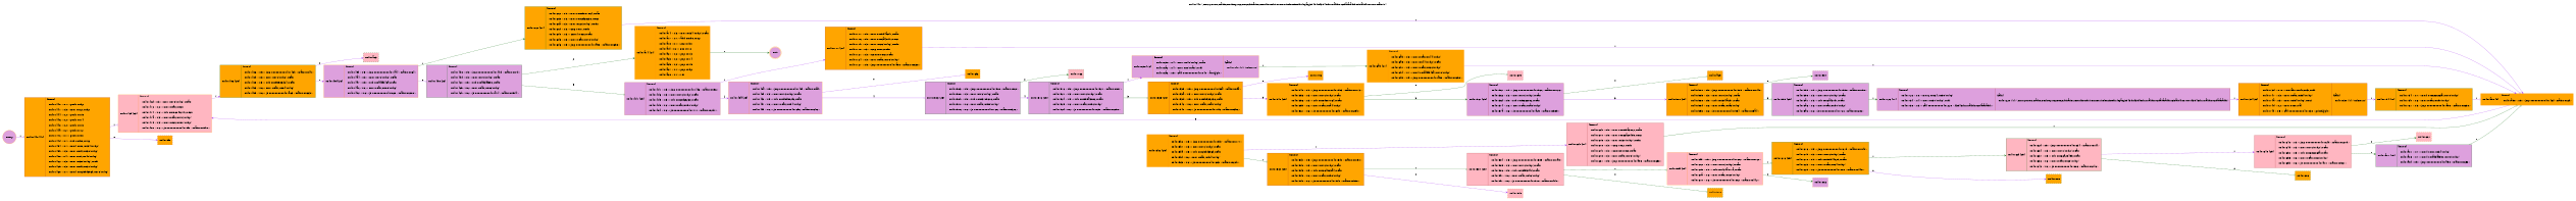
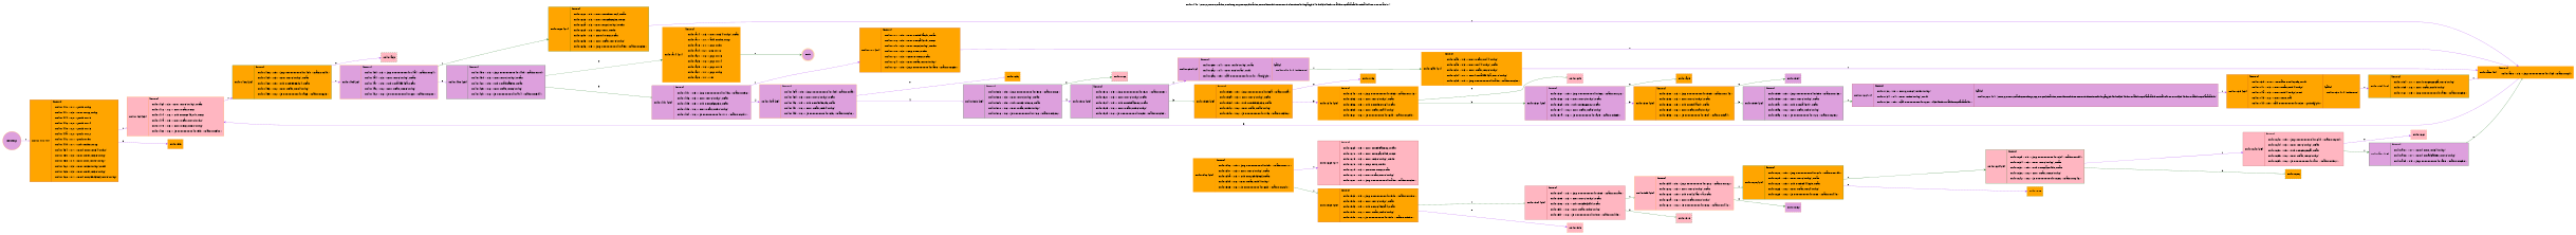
  digraph {
    label="0x401440 (/mnt/c/Users/mathe/Desktop/tcc/POCII/binaries/extr_linuxdriversnetwirelessinteliwlegacy3945.h_il3945_hw_valid_rtc_data_addr_Final-ollvm.out::main(0))"
    labelloc=t
    rankdir=LR
    node [color=brown fillcolor=orange shape=record style=filled]
    edge [arrowhead=vee color=purple]
-   Entry [color=darkorange fillcolor=plum height=0.3 shape=circle width=0.3]
+   Entry [color=darkorange fillcolor=plum height=0.3 shape=circle width=0.3 label=Desktop]
    n2 [label="{\n     0x401440 [47]\l\n     | [instrs]\l\n     &nbsp;&nbsp;0x401440 \<+1\>: push %rbp\l\n     &nbsp;&nbsp;0x401441 \<+3\>: mov %rsp,%rbp\l\n     &nbsp;&nbsp;0x401444 \<+2\>: push %r15\l\n     &nbsp;&nbsp;0x401446 \<+2\>: push %r14\l\n     &nbsp;&nbsp;0x401448 \<+2\>: push %r13\l\n     &nbsp;&nbsp;0x40144a \<+2\>: push %r12\l\n     &nbsp;&nbsp;0x40144c \<+1\>: push %rbx\l\n     &nbsp;&nbsp;0x40144d \<+7\>: sub $0xb8,%rsp\l\n     &nbsp;&nbsp;0x401454 \<+7\>: movl $0x0,-0x34(%rbp)\l\n     &nbsp;&nbsp;0x40145b \<+3\>: mov %edi,-0x38(%rbp)\l\n     &nbsp;&nbsp;0x40145e \<+4\>: mov %rsi,-0x40(%rbp)\l\n     &nbsp;&nbsp;0x401462 \<+3\>: mov -0x38(%rbp),%edi\l\n     &nbsp;&nbsp;0x401465 \<+3\>: mov %edi,-0x30(%rbp)\l\n     &nbsp;&nbsp;0x401468 \<+7\>: movl $0x25bd396f,-0x78(%rbp)\l\n  }"]
    n3 [color=darkorange fillcolor=lightpink label="{\n     0x40146f [23]\l\n     | [instrs]\l\n     &nbsp;&nbsp;0x40146f \<+3\>: mov -0x78(%rbp),%eax\l\n     &nbsp;&nbsp;0x401472 \<+2\>: mov %eax,%ecx\l\n     &nbsp;&nbsp;0x401474 \<+6\>: sub $0x8604b27b,%ecx\l\n     &nbsp;&nbsp;0x40147a \<+3\>: mov %eax,-0x7c(%rbp)\l\n     &nbsp;&nbsp;0x40147d \<+3\>: mov %ecx,-0x80(%rbp)\l\n     &nbsp;&nbsp;0x401480 \<+6\>: je 00000000004019f0 \<main+0x5b0\>\l\n  }"]
    n4 [label="{\n     0x4019f0\l\n  }" style="dashed,filled"]
    n5 [color=darkgreen label="{\n     0x401486 [25]\l\n     | [instrs]\l\n     &nbsp;&nbsp;0x401486 \<+5\>: jmp 000000000040148b \<main+0x4b\>\l\n     &nbsp;&nbsp;0x40148b \<+3\>: mov -0x7c(%rbp),%eax\l\n     &nbsp;&nbsp;0x40148e \<+5\>: sub $0x999e3d24,%eax\l\n     &nbsp;&nbsp;0x401493 \<+6\>: mov %eax,-0x84(%rbp)\l\n     &nbsp;&nbsp;0x401499 \<+6\>: je 0000000000401a63 \<main+0x623\>\l\n  }"]
    n6 [color=darkgreen fillcolor=lightpink label="{\n     0x401a63\l\n  }" style="dashed,filled"]
    n7 [color=darkorange fillcolor=plum label="{\n     0x40149f [25]\l\n     | [instrs]\l\n     &nbsp;&nbsp;0x40149f \<+5\>: jmp 00000000004014a4 \<main+0x64\>\l\n     &nbsp;&nbsp;0x4014a4 \<+3\>: mov -0x7c(%rbp),%eax\l\n     &nbsp;&nbsp;0x4014a7 \<+5\>: sub $0xa4ffb43a,%eax\l\n     &nbsp;&nbsp;0x4014ac \<+6\>: mov %eax,-0x88(%rbp)\l\n     &nbsp;&nbsp;0x4014b2 \<+6\>: je 00000000004016c0 \<main+0x280\>\l\n  }"]
    n8 [color=darkgreen label="{\n     0x4016c0 [27]\l\n     | [instrs]\l\n     &nbsp;&nbsp;0x4016c0 \<+5\>: mov $0xede87064,%eax\l\n     &nbsp;&nbsp;0x4016c5 \<+5\>: mov $0xcef6e238,%ecx\l\n     &nbsp;&nbsp;0x4016ca \<+3\>: mov -0x2c(%rbp),%edx\l\n     &nbsp;&nbsp;0x4016cd \<+3\>: cmp $0x1,%edx\l\n     &nbsp;&nbsp;0x4016d0 \<+3\>: cmovl %ecx,%eax\l\n     &nbsp;&nbsp;0x4016d3 \<+3\>: mov %eax,-0x78(%rbp)\l\n     &nbsp;&nbsp;0x4016d6 \<+5\>: jmp 0000000000401a98 \<main+0x658\>\l\n  }"]
    n9 [color=darkgreen fillcolor=plum label="{\n     0x4014b8 [25]\l\n     | [instrs]\l\n     &nbsp;&nbsp;0x4014b8 \<+5\>: jmp 00000000004014bd \<main+0x7d\>\l\n     &nbsp;&nbsp;0x4014bd \<+3\>: mov -0x7c(%rbp),%eax\l\n     &nbsp;&nbsp;0x4014c0 \<+5\>: sub $0xad3afe90,%eax\l\n     &nbsp;&nbsp;0x4014c5 \<+6\>: mov %eax,-0x8c(%rbp)\l\n     &nbsp;&nbsp;0x4014cb \<+6\>: je 0000000000401a14 \<main+0x5d4\>\l\n  }"]
    Exit [color=darkorange fillcolor=plum height=0.3 peripheries=2 shape=circle width=0.3]
    n11 [color=darkorange label="{\n     0x401a98 [5]\l\n     | [instrs]\l\n     &nbsp;&nbsp;0x401a98 \<+5\>: jmp 000000000040146f \<main+0x2f\>\l\n  }"]
    n12 [color=darkorange label="{\n     0x401a14 [21]\l\n     | [instrs]\l\n     &nbsp;&nbsp;0x401a14 \<+3\>: mov -0x34(%rbp),%eax\l\n     &nbsp;&nbsp;0x401a17 \<+7\>: add $0xb8,%rsp\l\n     &nbsp;&nbsp;0x401a1e \<+1\>: pop %rbx\l\n     &nbsp;&nbsp;0x401a1f \<+2\>: pop %r12\l\n     &nbsp;&nbsp;0x401a21 \<+2\>: pop %r13\l\n     &nbsp;&nbsp;0x401a23 \<+2\>: pop %r14\l\n     &nbsp;&nbsp;0x401a25 \<+2\>: pop %r15\l\n     &nbsp;&nbsp;0x401a27 \<+1\>: pop %rbp\l\n     &nbsp;&nbsp;0x401a28 \<+1\>: ret\l\n  }"]
    n13 [fillcolor=plum label="{\n     0x4014d1 [25]\l\n     | [instrs]\l\n     &nbsp;&nbsp;0x4014d1 \<+5\>: jmp 00000000004014d6 \<main+0x96\>\l\n     &nbsp;&nbsp;0x4014d6 \<+3\>: mov -0x7c(%rbp),%eax\l\n     &nbsp;&nbsp;0x4014d9 \<+5\>: sub $0xcef6e238,%eax\l\n     &nbsp;&nbsp;0x4014de \<+6\>: mov %eax,-0x90(%rbp)\l\n     &nbsp;&nbsp;0x4014e4 \<+6\>: je 0000000000401711 \<main+0x2d1\>\l\n  }"]
    n14 [color=darkorange fillcolor=lightpink label="{\n     0x401661\l\n  }" style="dashed,filled"]
    n15 [label="{\n     0x401711 [27]\l\n     | [instrs]\l\n     &nbsp;&nbsp;0x401711 \<+5\>: mov $0x5d4acd7,%eax\l\n     &nbsp;&nbsp;0x401716 \<+5\>: mov $0x6a437f7,%ecx\l\n     &nbsp;&nbsp;0x40171b \<+3\>: mov -0x2c(%rbp),%edx\l\n     &nbsp;&nbsp;0x40171e \<+3\>: cmp $0x0,%edx\l\n     &nbsp;&nbsp;0x401721 \<+3\>: cmove %ecx,%eax\l\n     &nbsp;&nbsp;0x401724 \<+3\>: mov %eax,-0x78(%rbp)\l\n     &nbsp;&nbsp;0x401727 \<+5\>: jmp 0000000000401a98 \<main+0x658\>\l\n  }"]
    n16 [color=darkorange fillcolor=plum label="{\n     0x4014ea [25]\l\n     | [instrs]\l\n     &nbsp;&nbsp;0x4014ea \<+5\>: jmp 00000000004014ef \<main+0xaf\>\l\n     &nbsp;&nbsp;0x4014ef \<+3\>: mov -0x7c(%rbp),%eax\l\n     &nbsp;&nbsp;0x4014f2 \<+5\>: sub $0xd5d582fc,%eax\l\n     &nbsp;&nbsp;0x4014f7 \<+6\>: mov %eax,-0x94(%rbp)\l\n     &nbsp;&nbsp;0x4014fd \<+6\>: je 00000000004016f6 \<main+0x2b6\>\l\n  }"]
    n17 [color=darkgreen fillcolor=plum label="{\n     0x401a01 [19]\l\n     | [instrs]\l\n     &nbsp;&nbsp;0x401a01 \<+7\>: movl $0x0,-0x34(%rbp)\l\n     &nbsp;&nbsp;0x401a08 \<+7\>: movl $0xad3afe90,-0x78(%rbp)\l\n     &nbsp;&nbsp;0x401a0f \<+5\>: jmp 0000000000401a98 \<main+0x658\>\l\n  }"]
    n18 [color=darkorange label="{\n     0x4016f6\l\n  }" style="dashed,filled"]
    n19 [color=darkgreen fillcolor=plum label="{\n     0x401503 [25]\l\n     | [instrs]\l\n     &nbsp;&nbsp;0x401503 \<+5\>: jmp 0000000000401508 \<main+0xc8\>\l\n     &nbsp;&nbsp;0x401508 \<+3\>: mov -0x7c(%rbp),%eax\l\n     &nbsp;&nbsp;0x40150b \<+5\>: sub $0xe370960c,%eax\l\n     &nbsp;&nbsp;0x401510 \<+6\>: mov %eax,-0x98(%rbp)\l\n     &nbsp;&nbsp;0x401516 \<+6\>: je 0000000000401766 \<main+0x326\>\l\n  }"]
    n20 [fillcolor=lightpink label="{\n     0x401648 [25]\l\n     | [instrs]\l\n     &nbsp;&nbsp;0x401648 \<+5\>: jmp 000000000040164d \<main+0x20d\>\l\n     &nbsp;&nbsp;0x40164d \<+3\>: mov -0x7c(%rbp),%eax\l\n     &nbsp;&nbsp;0x401650 \<+5\>: sub $0x6ecc86fa,%eax\l\n     &nbsp;&nbsp;0x401655 \<+6\>: mov %eax,-0xcc(%rbp)\l\n     &nbsp;&nbsp;0x40165b \<+6\>: je 0000000000401a01 \<main+0x5c1\>\l\n  }"]
    n21 [color=darkgreen fillcolor=lightpink label="{\n     0x401766\l\n  }" style="dashed,filled"]
    n22 [color=darkgreen fillcolor=plum label="{\n     0x40151c [25]\l\n     | [instrs]\l\n     &nbsp;&nbsp;0x40151c \<+5\>: jmp 0000000000401521 \<main+0xe1\>\l\n     &nbsp;&nbsp;0x401521 \<+3\>: mov -0x7c(%rbp),%eax\l\n     &nbsp;&nbsp;0x401524 \<+5\>: sub $0xe99a3882,%eax\l\n     &nbsp;&nbsp;0x401529 \<+6\>: mov %eax,-0x9c(%rbp)\l\n     &nbsp;&nbsp;0x40152f \<+6\>: je 000000000040169e \<main+0x25e\>\l\n  }"]
    n23 [color=darkgreen label="{\n     0x401686\l\n  }" style="dashed,filled"]
    n24 [color=darkorange fillcolor=plum label="{\n     0x40169e [13]\l\n     | [instrs]\l\n     &nbsp;&nbsp;0x40169e \<+4\>: mov -0x40(%rbp),%rax\l\n     &nbsp;&nbsp;0x4016a2 \<+4\>: mov 0x8(%rax),%rdi\l\n     &nbsp;&nbsp;0x4016a6 \<+5\>: call 0000000000401040 \<atoi@plt\>\l\n     | [calls]\l\n     &nbsp;&nbsp;0x401040 \{1\} (unknown)\l\n  }"]
    n25 [label="{\n     0x401535 [25]\l\n     | [instrs]\l\n     &nbsp;&nbsp;0x401535 \<+5\>: jmp 000000000040153a \<main+0xfa\>\l\n     &nbsp;&nbsp;0x40153a \<+3\>: mov -0x7c(%rbp),%eax\l\n     &nbsp;&nbsp;0x40153d \<+5\>: sub $0xeb533236,%eax\l\n     &nbsp;&nbsp;0x401542 \<+6\>: mov %eax,-0xa0(%rbp)\l\n     &nbsp;&nbsp;0x401548 \<+6\>: je 00000000004017f6 \<main+0x3b6\>\l\n  }"]
    n26 [color=darkgreen fillcolor=lightpink label="{\n     0x40162f [25]\l\n     | [instrs]\l\n     &nbsp;&nbsp;0x40162f \<+5\>: jmp 0000000000401634 \<main+0x1f4\>\l\n     &nbsp;&nbsp;0x401634 \<+3\>: mov -0x7c(%rbp),%eax\l\n     &nbsp;&nbsp;0x401637 \<+5\>: sub $0x66a2e495,%eax\l\n     &nbsp;&nbsp;0x40163c \<+6\>: mov %eax,-0xc8(%rbp)\l\n     &nbsp;&nbsp;0x401642 \<+6\>: je 0000000000401686 \<main+0x246\>\l\n  }"]
    n27 [color=darkorange label="{\n     0x4016ab [21]\l\n     | [instrs]\l\n     &nbsp;&nbsp;0x4016ab \<+3\>: mov %eax,-0x44(%rbp)\l\n     &nbsp;&nbsp;0x4016ae \<+3\>: mov -0x44(%rbp),%eax\l\n     &nbsp;&nbsp;0x4016b1 \<+3\>: mov %eax,-0x2c(%rbp)\l\n     &nbsp;&nbsp;0x4016b4 \<+7\>: movl $0xa4ffb43a,-0x78(%rbp)\l\n     &nbsp;&nbsp;0x4016bb \<+5\>: jmp 0000000000401a98 \<main+0x658\>\l\n  }"]
    n28 [label="{\n     0x4017f6\l\n  }" style="dashed,filled"]
    n29 [color=darkorange label="{\n     0x40154e [25]\l\n     | [instrs]\l\n     &nbsp;&nbsp;0x40154e \<+5\>: jmp 0000000000401553 \<main+0x113\>\l\n     &nbsp;&nbsp;0x401553 \<+3\>: mov -0x7c(%rbp),%eax\l\n     &nbsp;&nbsp;0x401556 \<+5\>: sub $0xede87064,%eax\l\n     &nbsp;&nbsp;0x40155b \<+6\>: mov %eax,-0xa4(%rbp)\l\n     &nbsp;&nbsp;0x401561 \<+6\>: je 00000000004016db \<main+0x29b\>\l\n  }"]
    n30 [color=darkgreen label="{\n     0x40188e\l\n  }" style="dashed,filled"]
    n31 [fillcolor=lightpink label="{\n     0x4016db\l\n  }" style="dashed,filled"]
    n32 [fillcolor=plum label="{\n     0x401567 [25]\l\n     | [instrs]\l\n     &nbsp;&nbsp;0x401567 \<+5\>: jmp 000000000040156c \<main+0x12c\>\l\n     &nbsp;&nbsp;0x40156c \<+3\>: mov -0x7c(%rbp),%eax\l\n     &nbsp;&nbsp;0x40156f \<+5\>: sub $0x566c802,%eax\l\n     &nbsp;&nbsp;0x401574 \<+6\>: mov %eax,-0xa8(%rbp)\l\n     &nbsp;&nbsp;0x40157a \<+6\>: je 0000000000401a29 \<main+0x5e9\>\l\n  }"]
    n33 [color=darkgreen label="{\n     0x401616 [25]\l\n     | [instrs]\l\n     &nbsp;&nbsp;0x401616 \<+5\>: jmp 000000000040161b \<main+0x1db\>\l\n     &nbsp;&nbsp;0x40161b \<+3\>: mov -0x7c(%rbp),%eax\l\n     &nbsp;&nbsp;0x40161e \<+5\>: sub $0x5eb44629,%eax\l\n     &nbsp;&nbsp;0x401623 \<+6\>: mov %eax,-0xc4(%rbp)\l\n     &nbsp;&nbsp;0x401629 \<+6\>: je 000000000040188e \<main+0x44e\>\l\n  }"]
    n34 [label="{\n     0x401a29\l\n  }" style="dashed,filled"]
    n35 [label="{\n     0x401580 [25]\l\n     | [instrs]\l\n     &nbsp;&nbsp;0x401580 \<+5\>: jmp 0000000000401585 \<main+0x145\>\l\n     &nbsp;&nbsp;0x401585 \<+3\>: mov -0x7c(%rbp),%eax\l\n     &nbsp;&nbsp;0x401588 \<+5\>: sub $0x5d4acd7,%eax\l\n     &nbsp;&nbsp;0x40158d \<+6\>: mov %eax,-0xac(%rbp)\l\n     &nbsp;&nbsp;0x401593 \<+6\>: je 00000000004019e4 \<main+0x5a4\>\l\n  }"]
    n36 [color=darkorange fillcolor=plum label="{\n     0x401882\l\n  }" style="dashed,filled"]
    n37 [fillcolor=plum label="{\n     0x4019e4\l\n  }" style="dashed,filled"]
    n38 [color=darkgreen fillcolor=plum label="{\n     0x401599 [25]\l\n     | [instrs]\l\n     &nbsp;&nbsp;0x401599 \<+5\>: jmp 000000000040159e \<main+0x15e\>\l\n     &nbsp;&nbsp;0x40159e \<+3\>: mov -0x7c(%rbp),%eax\l\n     &nbsp;&nbsp;0x4015a1 \<+5\>: sub $0x6a437f7,%eax\l\n     &nbsp;&nbsp;0x4015a6 \<+6\>: mov %eax,-0xb0(%rbp)\l\n     &nbsp;&nbsp;0x4015ac \<+6\>: je 000000000040172c \<main+0x2ec\>\l\n  }"]
    n39 [color=darkorange fillcolor=lightpink label="{\n     0x4015fd [25]\l\n     | [instrs]\l\n     &nbsp;&nbsp;0x4015fd \<+5\>: jmp 0000000000401602 \<main+0x1c2\>\l\n     &nbsp;&nbsp;0x401602 \<+3\>: mov -0x7c(%rbp),%eax\l\n     &nbsp;&nbsp;0x401605 \<+5\>: sub $0x424a877a,%eax\l\n     &nbsp;&nbsp;0x40160a \<+6\>: mov %eax,-0xc0(%rbp)\l\n     &nbsp;&nbsp;0x401610 \<+6\>: je 0000000000401882 \<main+0x442\>\l\n  }"]
    n40 [fillcolor=plum label="{\n     0x40172c [17]\l\n     | [instrs]\l\n     &nbsp;&nbsp;0x40172c \<+8\>: movq $0x64,-0x50(%rbp)\l\n     &nbsp;&nbsp;0x401734 \<+4\>: mov -0x50(%rbp),%rdi\l\n     &nbsp;&nbsp;0x401738 \<+5\>: call 0000000000401220 \<il3945_hw_valid_rtc_data_addr\>\l\n     | [calls]\l\n     &nbsp;&nbsp;0x401220 \{1\} (/mnt/c/Users/mathe/Desktop/tcc/POCII/binaries/extr_linuxdriversnetwirelessinteliwlegacy3945.h_il3945_hw_valid_rtc_data_addr_Final-ollvm.out::il3945_hw_valid_rtc_data_addr)\l\n  }"]
-   n41 [color=darkgreen label="{\n     0x40191e\l\n  }" style="dashed,filled"]
+   n41 [color=darkgreen fillcolor=lightpink label="{\n     0x40191e\l\n  }" style="dashed,filled"]
    n42 [label="{\n     0x40173d [23]\l\n     | [instrs]\l\n     &nbsp;&nbsp;0x40173d \<+10\>: movabs $0x4020f2,%rdi\l\n     &nbsp;&nbsp;0x401747 \<+3\>: mov %eax,-0x54(%rbp)\l\n     &nbsp;&nbsp;0x40174a \<+3\>: mov -0x54(%rbp),%esi\l\n     &nbsp;&nbsp;0x40174d \<+2\>: mov $0x0,%al\l\n     &nbsp;&nbsp;0x40174f \<+5\>: call 0000000000401030 \<printf@plt\>\l\n     | [calls]\l\n     &nbsp;&nbsp;0x401030 \{1\} (unknown)\l\n  }"]
    n43 [color=darkorange label="{\n     0x4015b2 [25]\l\n     | [instrs]\l\n     &nbsp;&nbsp;0x4015b2 \<+5\>: jmp 00000000004015b7 \<main+0x177\>\l\n     &nbsp;&nbsp;0x4015b7 \<+3\>: mov -0x7c(%rbp),%eax\l\n     &nbsp;&nbsp;0x4015ba \<+5\>: sub $0x25bd396f,%eax\l\n     &nbsp;&nbsp;0x4015bf \<+6\>: mov %eax,-0xb4(%rbp)\l\n     &nbsp;&nbsp;0x4015c5 \<+6\>: je 000000000040166b \<main+0x22b\>\l\n  }"]
    n44 [fillcolor=lightpink label="{\n     0x40166b [27]\l\n     | [instrs]\l\n     &nbsp;&nbsp;0x40166b \<+5\>: mov $0xe99a3882,%eax\l\n     &nbsp;&nbsp;0x401670 \<+5\>: mov $0x66a2e495,%ecx\l\n     &nbsp;&nbsp;0x401675 \<+3\>: mov -0x30(%rbp),%edx\l\n     &nbsp;&nbsp;0x401678 \<+3\>: cmp $0x2,%edx\l\n     &nbsp;&nbsp;0x40167b \<+3\>: cmovne %ecx,%eax\l\n     &nbsp;&nbsp;0x40167e \<+3\>: mov %eax,-0x78(%rbp)\l\n     &nbsp;&nbsp;0x401681 \<+5\>: jmp 0000000000401a98 \<main+0x658\>\l\n  }"]
    n45 [label="{\n     0x4015cb [25]\l\n     | [instrs]\l\n     &nbsp;&nbsp;0x4015cb \<+5\>: jmp 00000000004015d0 \<main+0x190\>\l\n     &nbsp;&nbsp;0x4015d0 \<+3\>: mov -0x7c(%rbp),%eax\l\n     &nbsp;&nbsp;0x4015d3 \<+5\>: sub $0x264969a4,%eax\l\n     &nbsp;&nbsp;0x4015d8 \<+6\>: mov %eax,-0xb8(%rbp)\l\n     &nbsp;&nbsp;0x4015de \<+6\>: je 00000000004019d8 \<main+0x598\>\l\n  }"]
    n46 [fillcolor=lightpink label="{\n     0x4015e4 [25]\l\n     | [instrs]\l\n     &nbsp;&nbsp;0x4015e4 \<+5\>: jmp 00000000004015e9 \<main+0x1a9\>\l\n     &nbsp;&nbsp;0x4015e9 \<+3\>: mov -0x7c(%rbp),%eax\l\n     &nbsp;&nbsp;0x4015ec \<+5\>: sub $0x3f9f2f4d,%eax\l\n     &nbsp;&nbsp;0x4015f1 \<+6\>: mov %eax,-0xbc(%rbp)\l\n     &nbsp;&nbsp;0x4015f7 \<+6\>: je 000000000040191e \<main+0x4de\>\l\n  }"]
    n47 [color=darkgreen label="{\n     0x401754 [18]\l\n     | [instrs]\l\n     &nbsp;&nbsp;0x401754 \<+7\>: movl $0x6ecc86fa,-0x78(%rbp)\l\n     &nbsp;&nbsp;0x40175b \<+6\>: mov %eax,-0xd0(%rbp)\l\n     &nbsp;&nbsp;0x401761 \<+5\>: jmp 0000000000401a98 \<main+0x658\>\l\n  }"]
    n48 [color=darkorange fillcolor=lightpink label="{\n     0x4019d8\l\n  }" style="dashed,filled"]
    Entry -> n2 [arrowhead=odot label=" 1"]
    n2 -> n3 [arrowhead=odot label=" 1"]
    n2 -> n4 [label=" 0"]
    n3 -> n5 [label=" 7"]
    n5 -> n6 [label=" 0"]
    n5 -> n7 [label=" 7"]
    n7 -> n8 [color=darkgreen label=" 1"]
    n7 -> n9 [arrowhead=odot label=" 6"]
    n8 -> n11 [label=" 1"]
    n9 -> n12 [color=darkgreen label=" 2"]
    n9 -> n13 [arrowhead=odot color=darkgreen label=" 5"]
    n11 -> n3 [label=" 6"]
    n12 -> Exit [color=darkgreen label=" 1"]
    n13 -> n15 [label=" 1"]
    n13 -> n16 [label=" 4"]
    n15 -> n11 [arrowhead=odot label=" 1"]
    n16 -> n18 [arrowhead=odot label=" 0"]
    n16 -> n19 [arrowhead=odot label=" 4"]
    n17 -> n11 [arrowhead=odot color=darkgreen label=" 1"]
    n19 -> n21 [color=darkgreen label=" 0"]
    n19 -> n22 [label=" 4"]
-   n20 -> n14 [color=darkgreen label=" 0"]
+   n20 -> n14 [label=" 0"]
    n20 -> n17 [color=darkgreen label=" 1"]
    n22 -> n24 [label=" 1"]
    n22 -> n25 [arrowhead=odot color=darkgreen label=" 3"]
    n24 -> n27 [color=darkgreen label=" 1"]
    n25 -> n28 [label=" 0"]
    n25 -> n29 [label=" 3"]
    n26 -> n20 [label=" 1"]
    n26 -> n23 [arrowhead=odot color=darkgreen label=" 0"]
    n27 -> n11 [label=" 1"]
    n29 -> n31 [arrowhead=odot color=darkgreen label=" 0"]
    n29 -> n32 [color=darkgreen label=" 3"]
    n32 -> n34 [arrowhead=odot color=darkgreen label=" 0"]
    n32 -> n35 [label=" 3"]
    n33 -> n26 [color=darkgreen label=" 1"]
    n33 -> n30 [label=" 0"]
    n35 -> n37 [color=darkgreen label=" 0"]
    n35 -> n38 [arrowhead=odot color=darkgreen label=" 3"]
    n38 -> n40 [color=darkgreen label=" 1"]
    n39 -> n33 [arrowhead=odot color=darkgreen label=" 1"]
    n39 -> n36 [color=darkgreen label=" 0"]
    n40 -> n42 [label=" 1"]
    n42 -> n47 [label=" 1"]
    n43 -> n44 [label=" 1"]
    n43 -> n45 [arrowhead=odot color=darkgreen label=" 1"]
-   n44 -> n11 [arrowhead=odot color=darkgreen label=" 1"]
    n45 -> n46 [arrowhead=odot color=darkgreen label=" 1"]
    n45 -> n48 [label=" 0"]
    n46 -> n39 [arrowhead=odot color=darkgreen label=" 1"]
    n46 -> n41 [arrowhead=odot color=darkgreen label=" 0"]
    n47 -> n11 [arrowhead=odot label=" 1"]
  }
